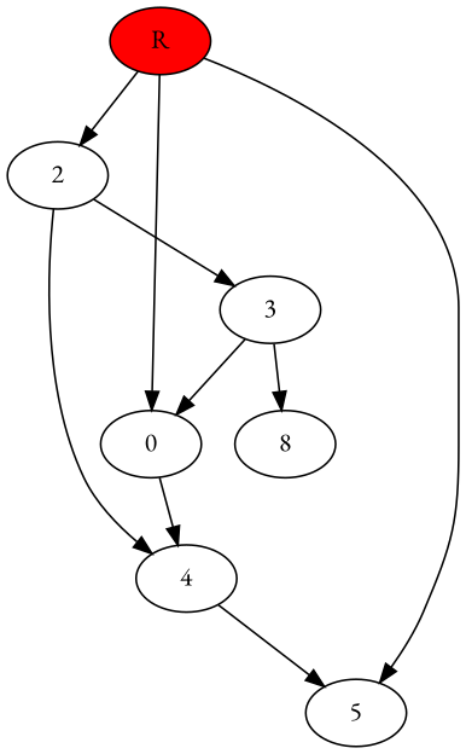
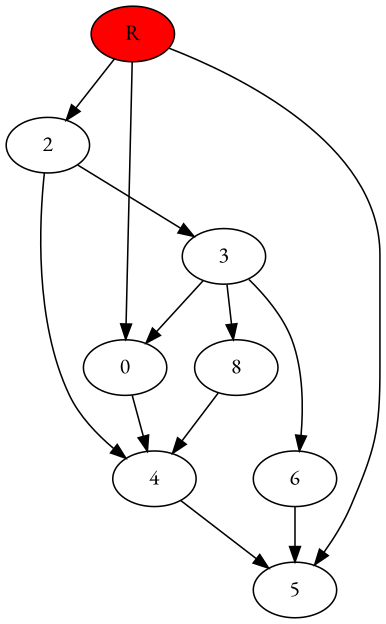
  digraph {
    fontname="EB Garamond"
    node [fontname="EB Garamond"]
    edge [fontname="EB Garamond"]
    n1 [label=0]
    4
    5
    2
    3
+   6
    8
    R [fillcolor="#ff0000" style=filled]
    n1 -> 4
    4 -> 5
    2 -> 4
    2 -> 3
    3 -> n1
+   3 -> 6
    3 -> 8
+   6 -> 5
+   8 -> 4
    R -> n1
    R -> 5
    R -> 2
  }
